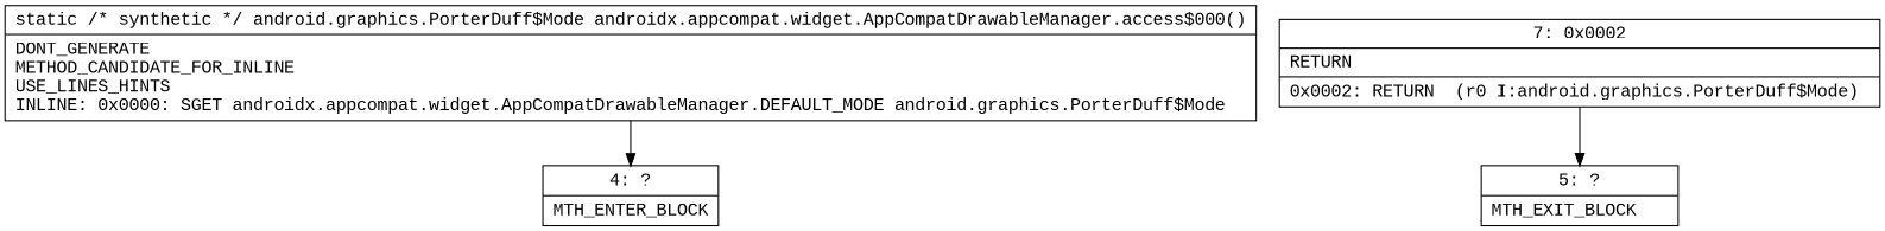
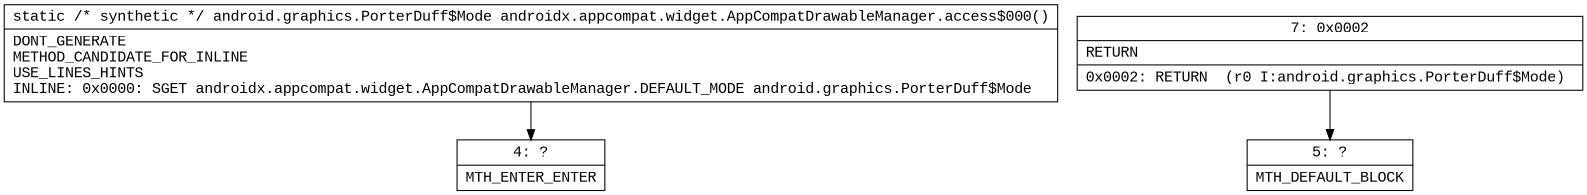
  digraph {
    fontname="Liberation Mono"
    node [fontname="Liberation Mono" shape=record]
    edge [fontname="Liberation Mono"]
-   n1 [label="{4\:\ ?|MTH_ENTER_BLOCK\l}"]
+   n1 [label="{4\:\ ?|MTH_ENTER_ENTER\l}"]
    n2 [label="{7\:\ 0x0002|RETURN\l|0x0002: RETURN  (r0 I:android.graphics.PorterDuff$Mode) \l}"]
-   n3 [label="{5\:\ ?|MTH_EXIT_BLOCK\l}"]
+   n3 [label="{5\:\ ?|MTH_DEFAULT_BLOCK\l}"]
    n4 [label="{static \/* synthetic *\/ android.graphics.PorterDuff$Mode androidx.appcompat.widget.AppCompatDrawableManager.access$000()  | DONT_GENERATE\lMETHOD_CANDIDATE_FOR_INLINE\lUSE_LINES_HINTS\lINLINE: 0x0000: SGET   androidx.appcompat.widget.AppCompatDrawableManager.DEFAULT_MODE android.graphics.PorterDuff$Mode\l}"]
    n2 -> n3
    n4 -> n1
  }
